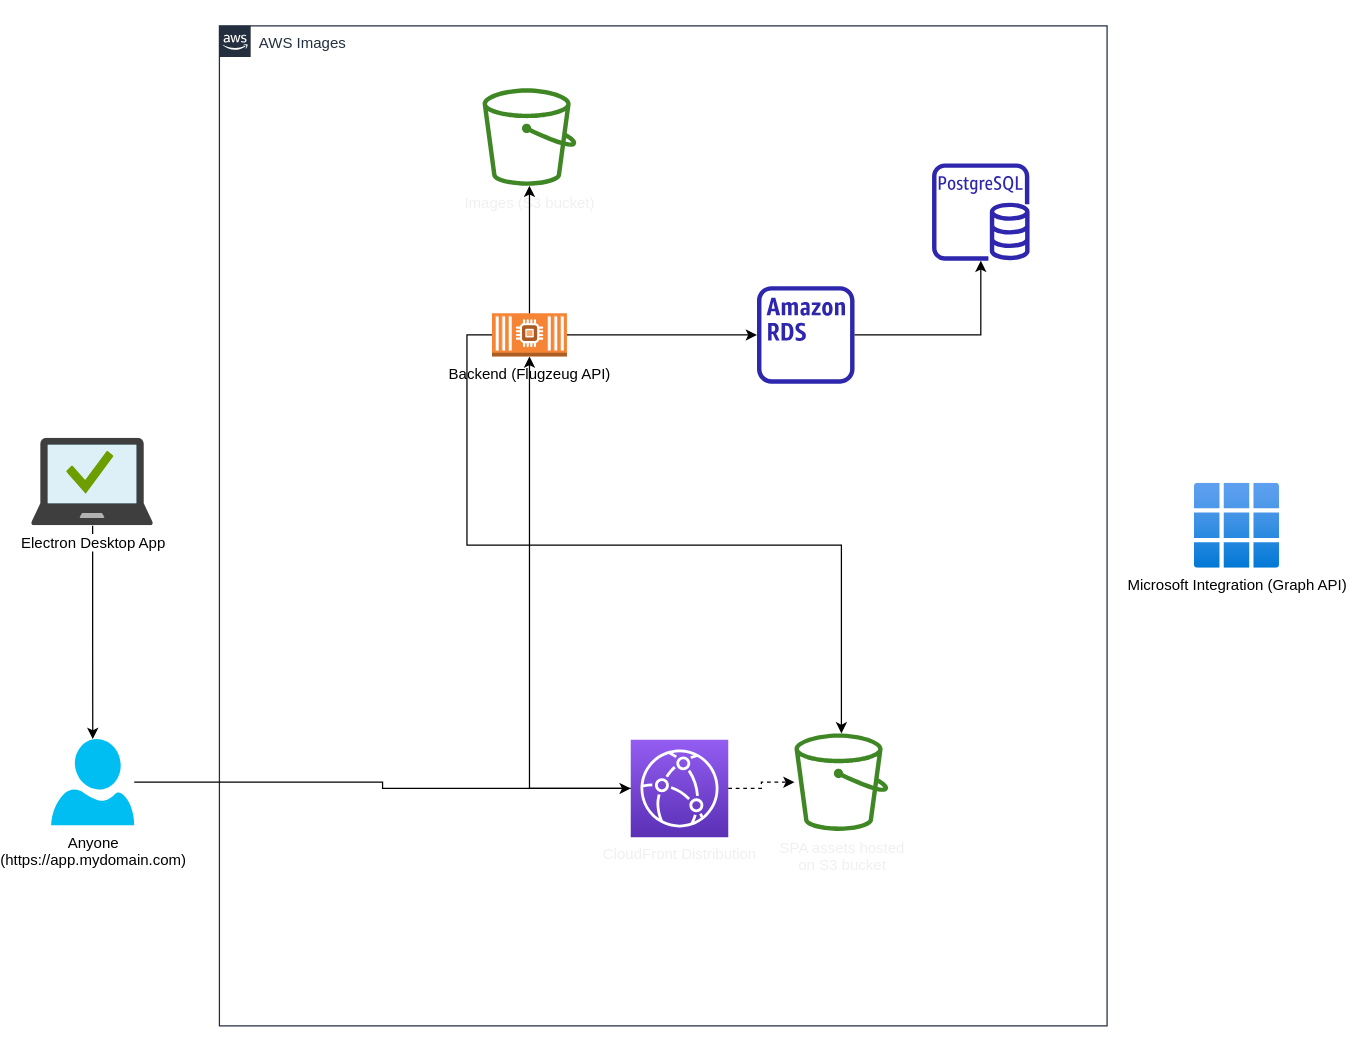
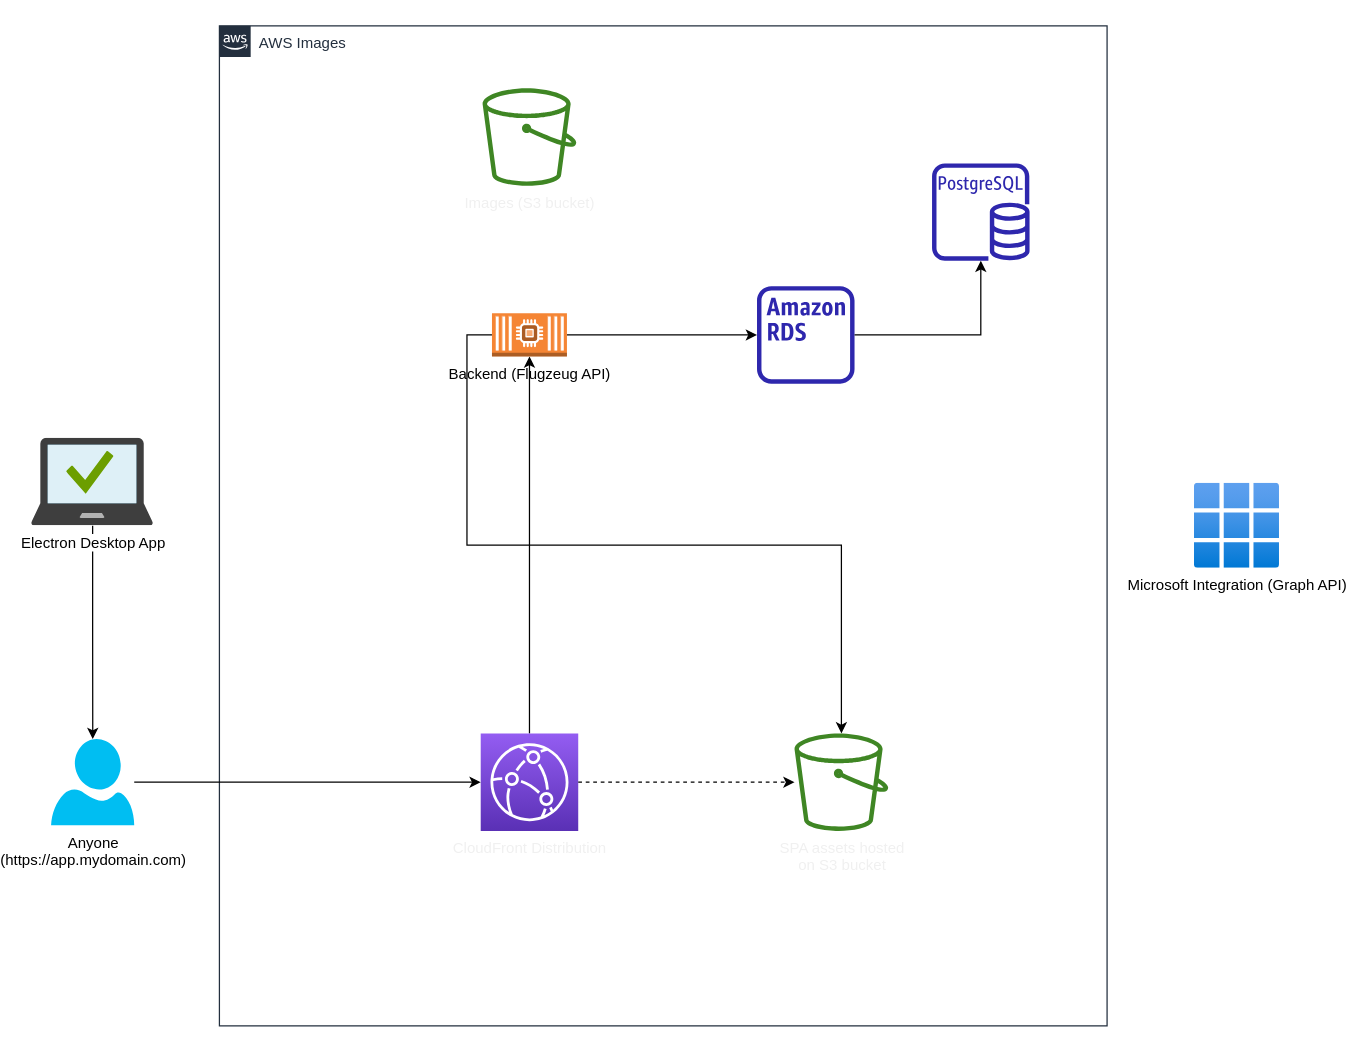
  <mxCell id="0" />
  <mxCell id="1" parent="0" />
  <mxCell id="2" value="Microsoft Integration (Graph API)" style="aspect=fixed;html=1;points=[];align=center;image;fontSize=12;image=img/lib/azure2/intune/Client_Apps.svg;" parent="1" vertex="1"><mxGeometry x="950" y="386" width="68" height="68" as="geometry" /></mxCell>
  <mxCell id="3" value="AWS Images" style="points=[[0,0],[0.25,0],[0.5,0],[0.75,0],[1,0],[1,0.25],[1,0.5],[1,0.75],[1,1],[0.75,1],[0.5,1],[0.25,1],[0,1],[0,0.75],[0,0.5],[0,0.25]];outlineConnect=0;gradientColor=none;html=1;whiteSpace=wrap;fontSize=12;fontStyle=0;container=1;pointerEvents=0;collapsible=0;recursiveResize=0;shape=mxgraph.aws4.group;grIcon=mxgraph.aws4.group_aws_cloud_alt;strokeColor=#232F3E;fillColor=none;verticalAlign=top;align=left;spacingLeft=30;fontColor=#232F3E;dashed=0;" parent="1" vertex="1"><mxGeometry x="170" y="20" width="710" height="800" as="geometry" /></mxCell>
  <mxCell id="4" style="edgeStyle=orthogonalEdgeStyle;rounded=0;orthogonalLoop=1;jettySize=auto;html=1;entryX=0.5;entryY=1;entryDx=0;entryDy=0;entryPerimeter=0;" parent="3" source="5" target="11" edge="1"><mxGeometry relative="1" as="geometry" /></mxCell>
- <mxCell id="5" value="&lt;font color=&quot;#f0f0f0&quot;&gt;CloudFront Distribution&lt;/font&gt;" style="sketch=0;points=[[0,0,0],[0.25,0,0],[0.5,0,0],[0.75,0,0],[1,0,0],[0,1,0],[0.25,1,0],[0.5,1,0],[0.75,1,0],[1,1,0],[0,0.25,0],[0,0.5,0],[0,0.75,0],[1,0.25,0],[1,0.5,0],[1,0.75,0]];outlineConnect=0;fontColor=#232F3E;gradientColor=#945DF2;gradientDirection=north;fillColor=#5A30B5;strokeColor=#ffffff;dashed=0;verticalLabelPosition=bottom;verticalAlign=top;align=center;html=1;fontSize=12;fontStyle=0;aspect=fixed;shape=mxgraph.aws4.resourceIcon;resIcon=mxgraph.aws4.cloudfront;" parent="3" vertex="1"><mxGeometry x="329" y="571" width="78" height="78" as="geometry" /></mxCell>
+ <mxCell id="5" value="&lt;font color=&quot;#f0f0f0&quot;&gt;CloudFront Distribution&lt;/font&gt;" style="sketch=0;points=[[0,0,0],[0.25,0,0],[0.5,0,0],[0.75,0,0],[1,0,0],[0,1,0],[0.25,1,0],[0.5,1,0],[0.75,1,0],[1,1,0],[0,0.25,0],[0,0.5,0],[0,0.75,0],[1,0.25,0],[1,0.5,0],[1,0.75,0]];outlineConnect=0;fontColor=#232F3E;gradientColor=#945DF2;gradientDirection=north;fillColor=#5A30B5;strokeColor=#ffffff;dashed=0;verticalLabelPosition=bottom;verticalAlign=top;align=center;html=1;fontSize=12;fontStyle=0;aspect=fixed;shape=mxgraph.aws4.resourceIcon;resIcon=mxgraph.aws4.cloudfront;" parent="3" vertex="1"><mxGeometry x="209" y="566" width="78" height="78" as="geometry" /></mxCell>
  <mxCell id="6" value="&lt;font color=&quot;#f0f0f0&quot;&gt;SPA assets hosted&lt;br style=&quot;border-color: var(--border-color);&quot;&gt;on S3 bucket&lt;/font&gt;" style="sketch=0;outlineConnect=0;fontColor=#232F3E;gradientColor=none;fillColor=#3F8624;strokeColor=none;dashed=0;verticalLabelPosition=bottom;verticalAlign=top;align=center;html=1;fontSize=12;fontStyle=0;aspect=fixed;pointerEvents=1;shape=mxgraph.aws4.bucket;" parent="3" vertex="1"><mxGeometry x="460" y="566" width="75" height="78" as="geometry" /></mxCell>
  <mxCell id="7" style="edgeStyle=orthogonalEdgeStyle;rounded=0;orthogonalLoop=1;jettySize=auto;html=1;exitX=1;exitY=0.5;exitDx=0;exitDy=0;exitPerimeter=0;dashed=1;" parent="3" source="5" target="6" edge="1"><mxGeometry relative="1" as="geometry"><mxPoint x="59.997" y="490.5" as="targetPoint" /></mxGeometry></mxCell>
  <mxCell id="8" value="" style="sketch=0;outlineConnect=0;fontColor=#232F3E;gradientColor=none;fillColor=#2E27AD;strokeColor=none;dashed=0;verticalLabelPosition=bottom;verticalAlign=top;align=center;html=1;fontSize=12;fontStyle=0;aspect=fixed;pointerEvents=1;shape=mxgraph.aws4.rds_postgresql_instance;" parent="3" vertex="1"><mxGeometry x="570" y="110" width="78" height="78" as="geometry" /></mxCell>
  <mxCell id="9" value="" style="sketch=0;outlineConnect=0;fontColor=#232F3E;gradientColor=none;fillColor=#2E27AD;strokeColor=none;dashed=0;verticalLabelPosition=bottom;verticalAlign=top;align=center;html=1;fontSize=12;fontStyle=0;aspect=fixed;pointerEvents=1;shape=mxgraph.aws4.rds_instance_alt;" parent="3" vertex="1"><mxGeometry x="430" y="208.25" width="78" height="78" as="geometry" /></mxCell>
  <mxCell id="10" style="edgeStyle=orthogonalEdgeStyle;rounded=0;orthogonalLoop=1;jettySize=auto;html=1;" parent="3" source="9" target="8" edge="1"><mxGeometry relative="1" as="geometry" /></mxCell>
  <mxCell id="11" value="Backend (Flugzeug API)" style="outlineConnect=0;dashed=0;verticalLabelPosition=bottom;verticalAlign=top;align=center;html=1;shape=mxgraph.aws3.ec2_compute_container_2;fillColor=#F58534;gradientColor=none;" parent="3" vertex="1"><mxGeometry x="218" y="230" width="60" height="34.5" as="geometry" /></mxCell>
  <mxCell id="12" style="edgeStyle=orthogonalEdgeStyle;rounded=0;orthogonalLoop=1;jettySize=auto;html=1;exitX=1;exitY=0.5;exitDx=0;exitDy=0;exitPerimeter=0;" parent="3" source="11" target="9" edge="1"><mxGeometry relative="1" as="geometry"><mxPoint x="400.0" y="237.25" as="targetPoint" /></mxGeometry></mxCell>
  <mxCell id="13" value="&lt;font color=&quot;#f0f0f0&quot;&gt;Images (S3 bucket)&lt;/font&gt;" style="sketch=0;outlineConnect=0;fontColor=#232F3E;gradientColor=none;fillColor=#3F8624;strokeColor=none;dashed=0;verticalLabelPosition=bottom;verticalAlign=top;align=center;html=1;fontSize=12;fontStyle=0;aspect=fixed;pointerEvents=1;shape=mxgraph.aws4.bucket;" parent="3" vertex="1"><mxGeometry x="210.5" y="50" width="75" height="78" as="geometry" /></mxCell>
- <mxCell id="14" style="edgeStyle=orthogonalEdgeStyle;rounded=0;orthogonalLoop=1;jettySize=auto;html=1;exitX=0.5;exitY=0;exitDx=0;exitDy=0;exitPerimeter=0;" parent="3" source="11" target="13" edge="1"><mxGeometry relative="1" as="geometry" /></mxCell>
  <mxCell id="15" style="edgeStyle=orthogonalEdgeStyle;rounded=0;orthogonalLoop=1;jettySize=auto;html=1;" parent="1" source="16" target="18" edge="1"><mxGeometry relative="1" as="geometry" /></mxCell>
  <mxCell id="16" value="Electron Desktop App" style="sketch=0;aspect=fixed;html=1;points=[];align=center;image;fontSize=12;image=img/lib/mscae/Managed_Desktop.svg;" parent="1" vertex="1"><mxGeometry x="20" y="350" width="97.22" height="70" as="geometry" /></mxCell>
  <mxCell id="17" style="edgeStyle=orthogonalEdgeStyle;rounded=0;orthogonalLoop=1;jettySize=auto;html=1;exitX=0;exitY=0.5;exitDx=0;exitDy=0;exitPerimeter=0;" parent="1" source="11" target="6" edge="1"><mxGeometry relative="1" as="geometry" /></mxCell>
  <mxCell id="18" value="Anyone &lt;br&gt;(https://app.mydomain.com)" style="verticalLabelPosition=bottom;html=1;verticalAlign=top;align=center;strokeColor=none;fillColor=#00BEF2;shape=mxgraph.azure.user;" parent="1" vertex="1"><mxGeometry x="35.36" y="590.5" width="66.5" height="69" as="geometry" /></mxCell>
  <mxCell id="19" style="edgeStyle=orthogonalEdgeStyle;rounded=0;orthogonalLoop=1;jettySize=auto;html=1;entryX=0;entryY=0.5;entryDx=0;entryDy=0;entryPerimeter=0;" parent="1" source="18" target="5" edge="1"><mxGeometry relative="1" as="geometry" /></mxCell>
